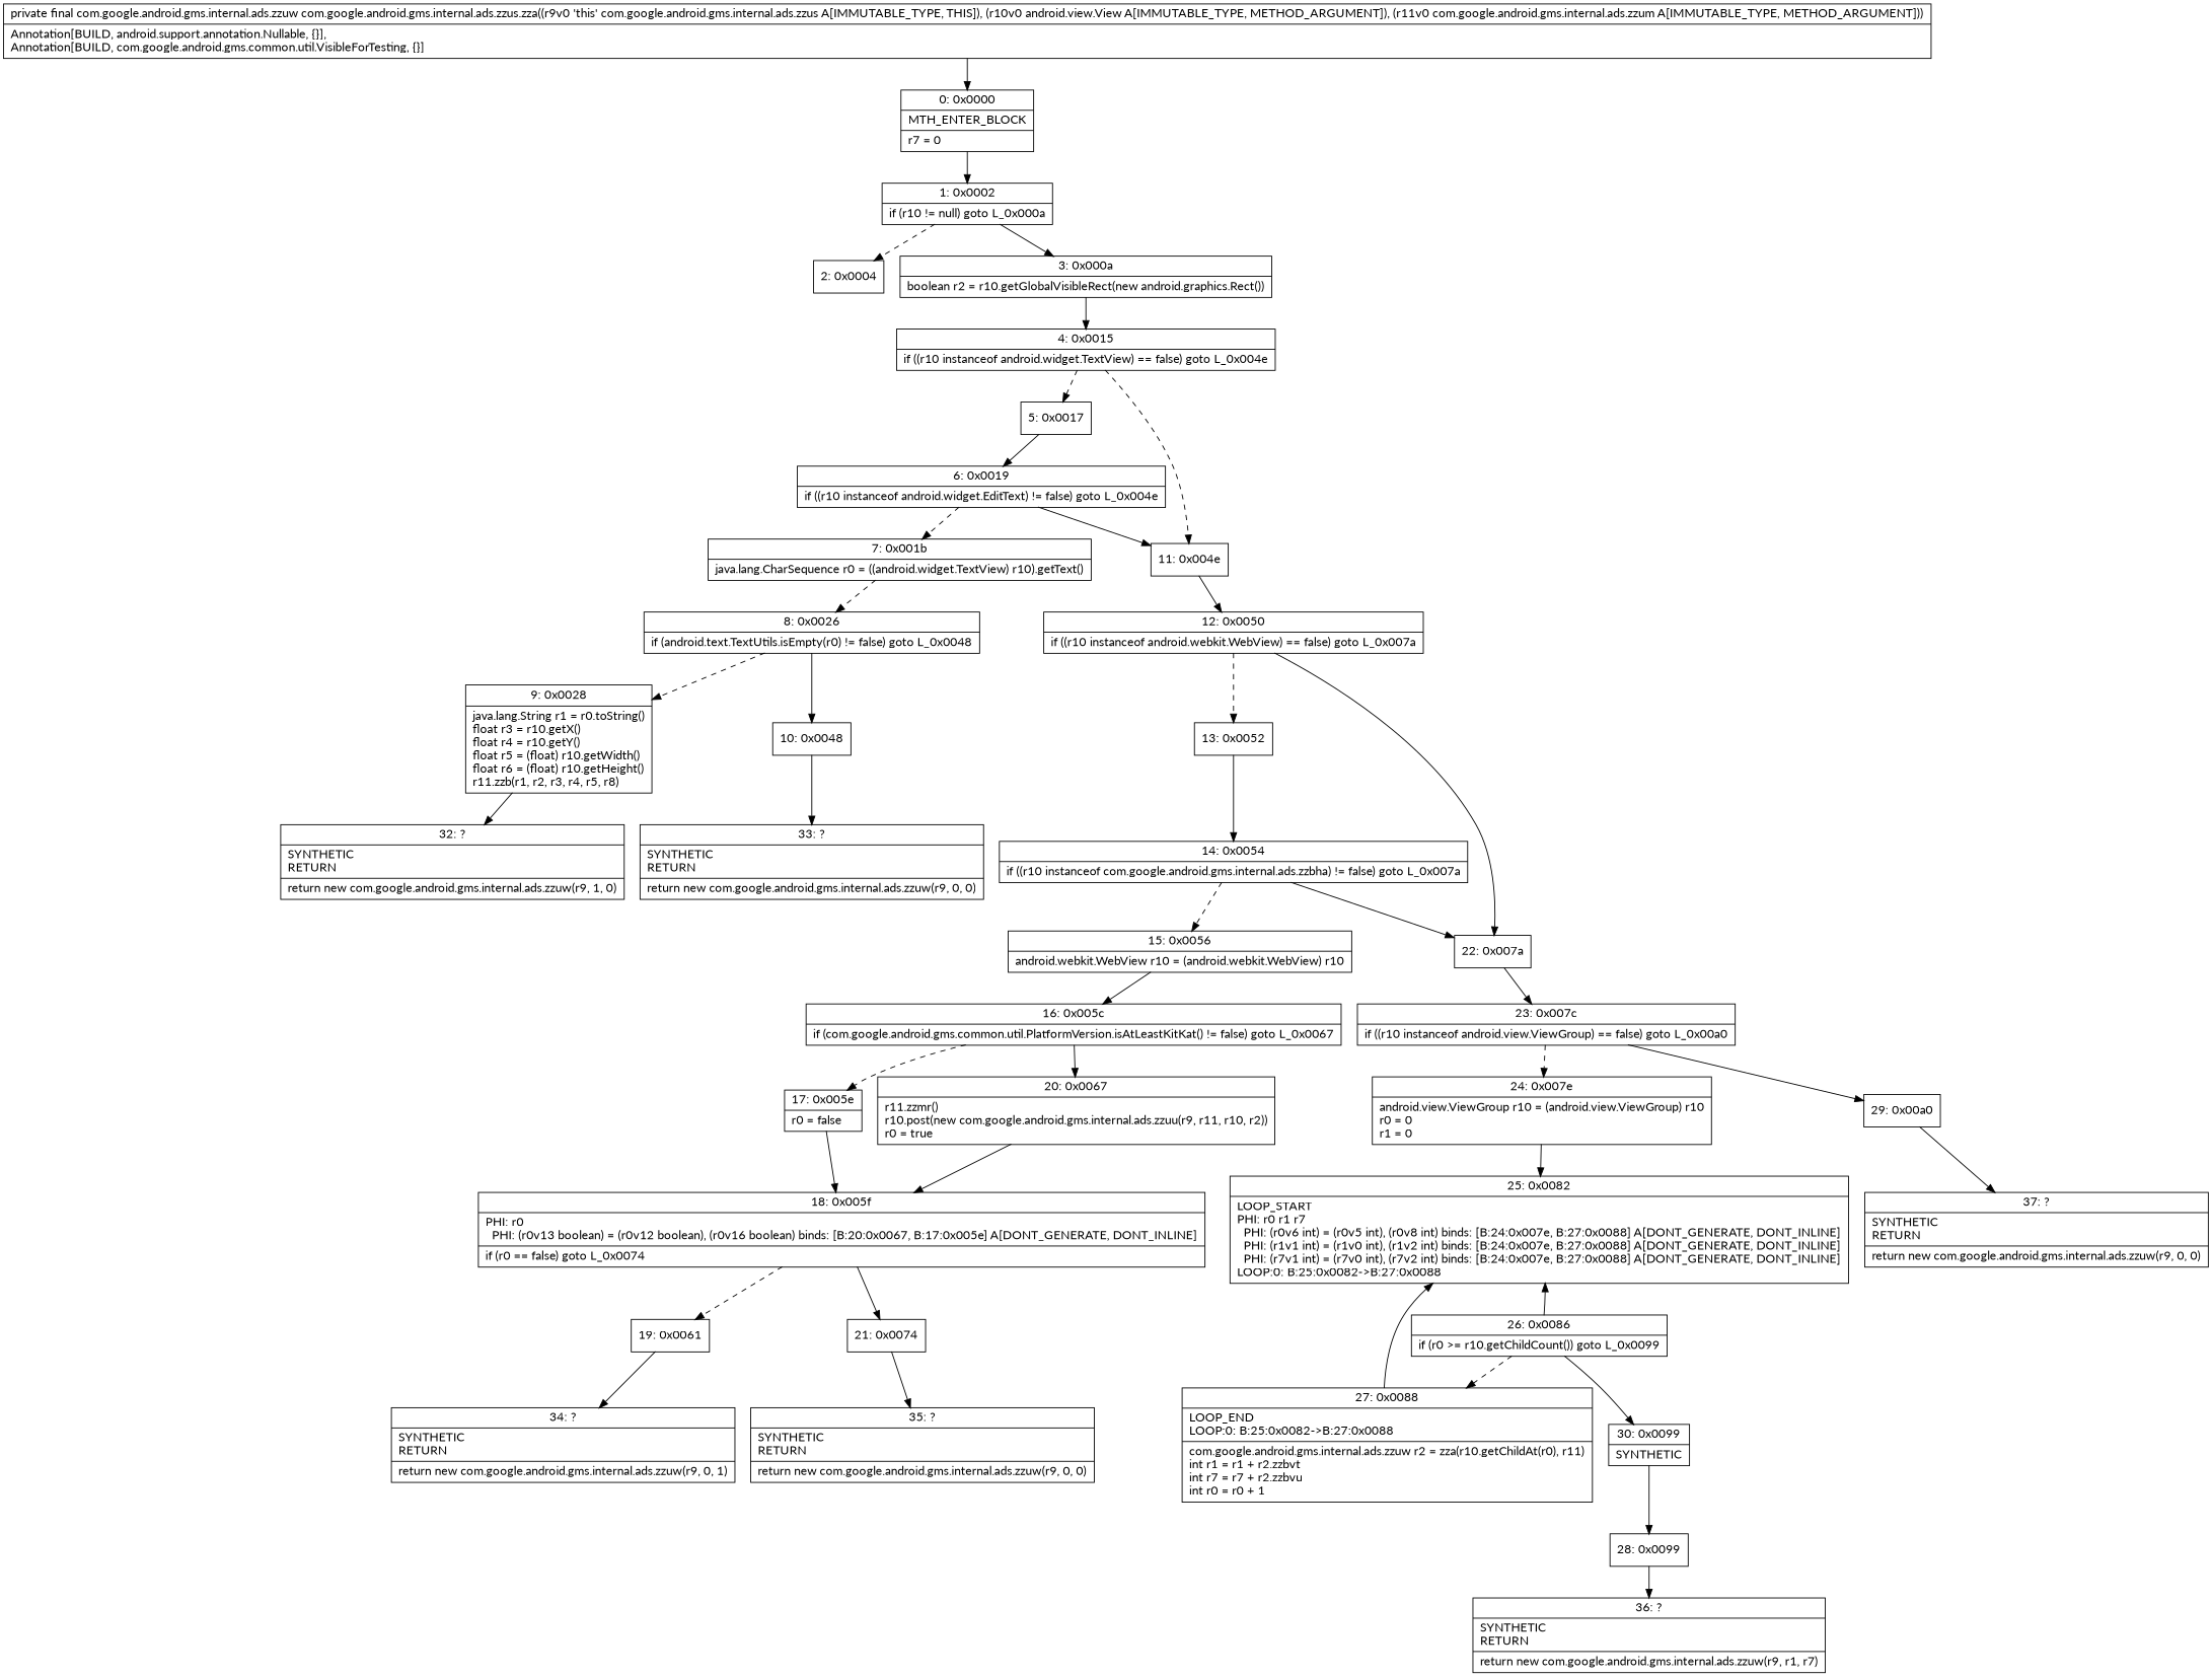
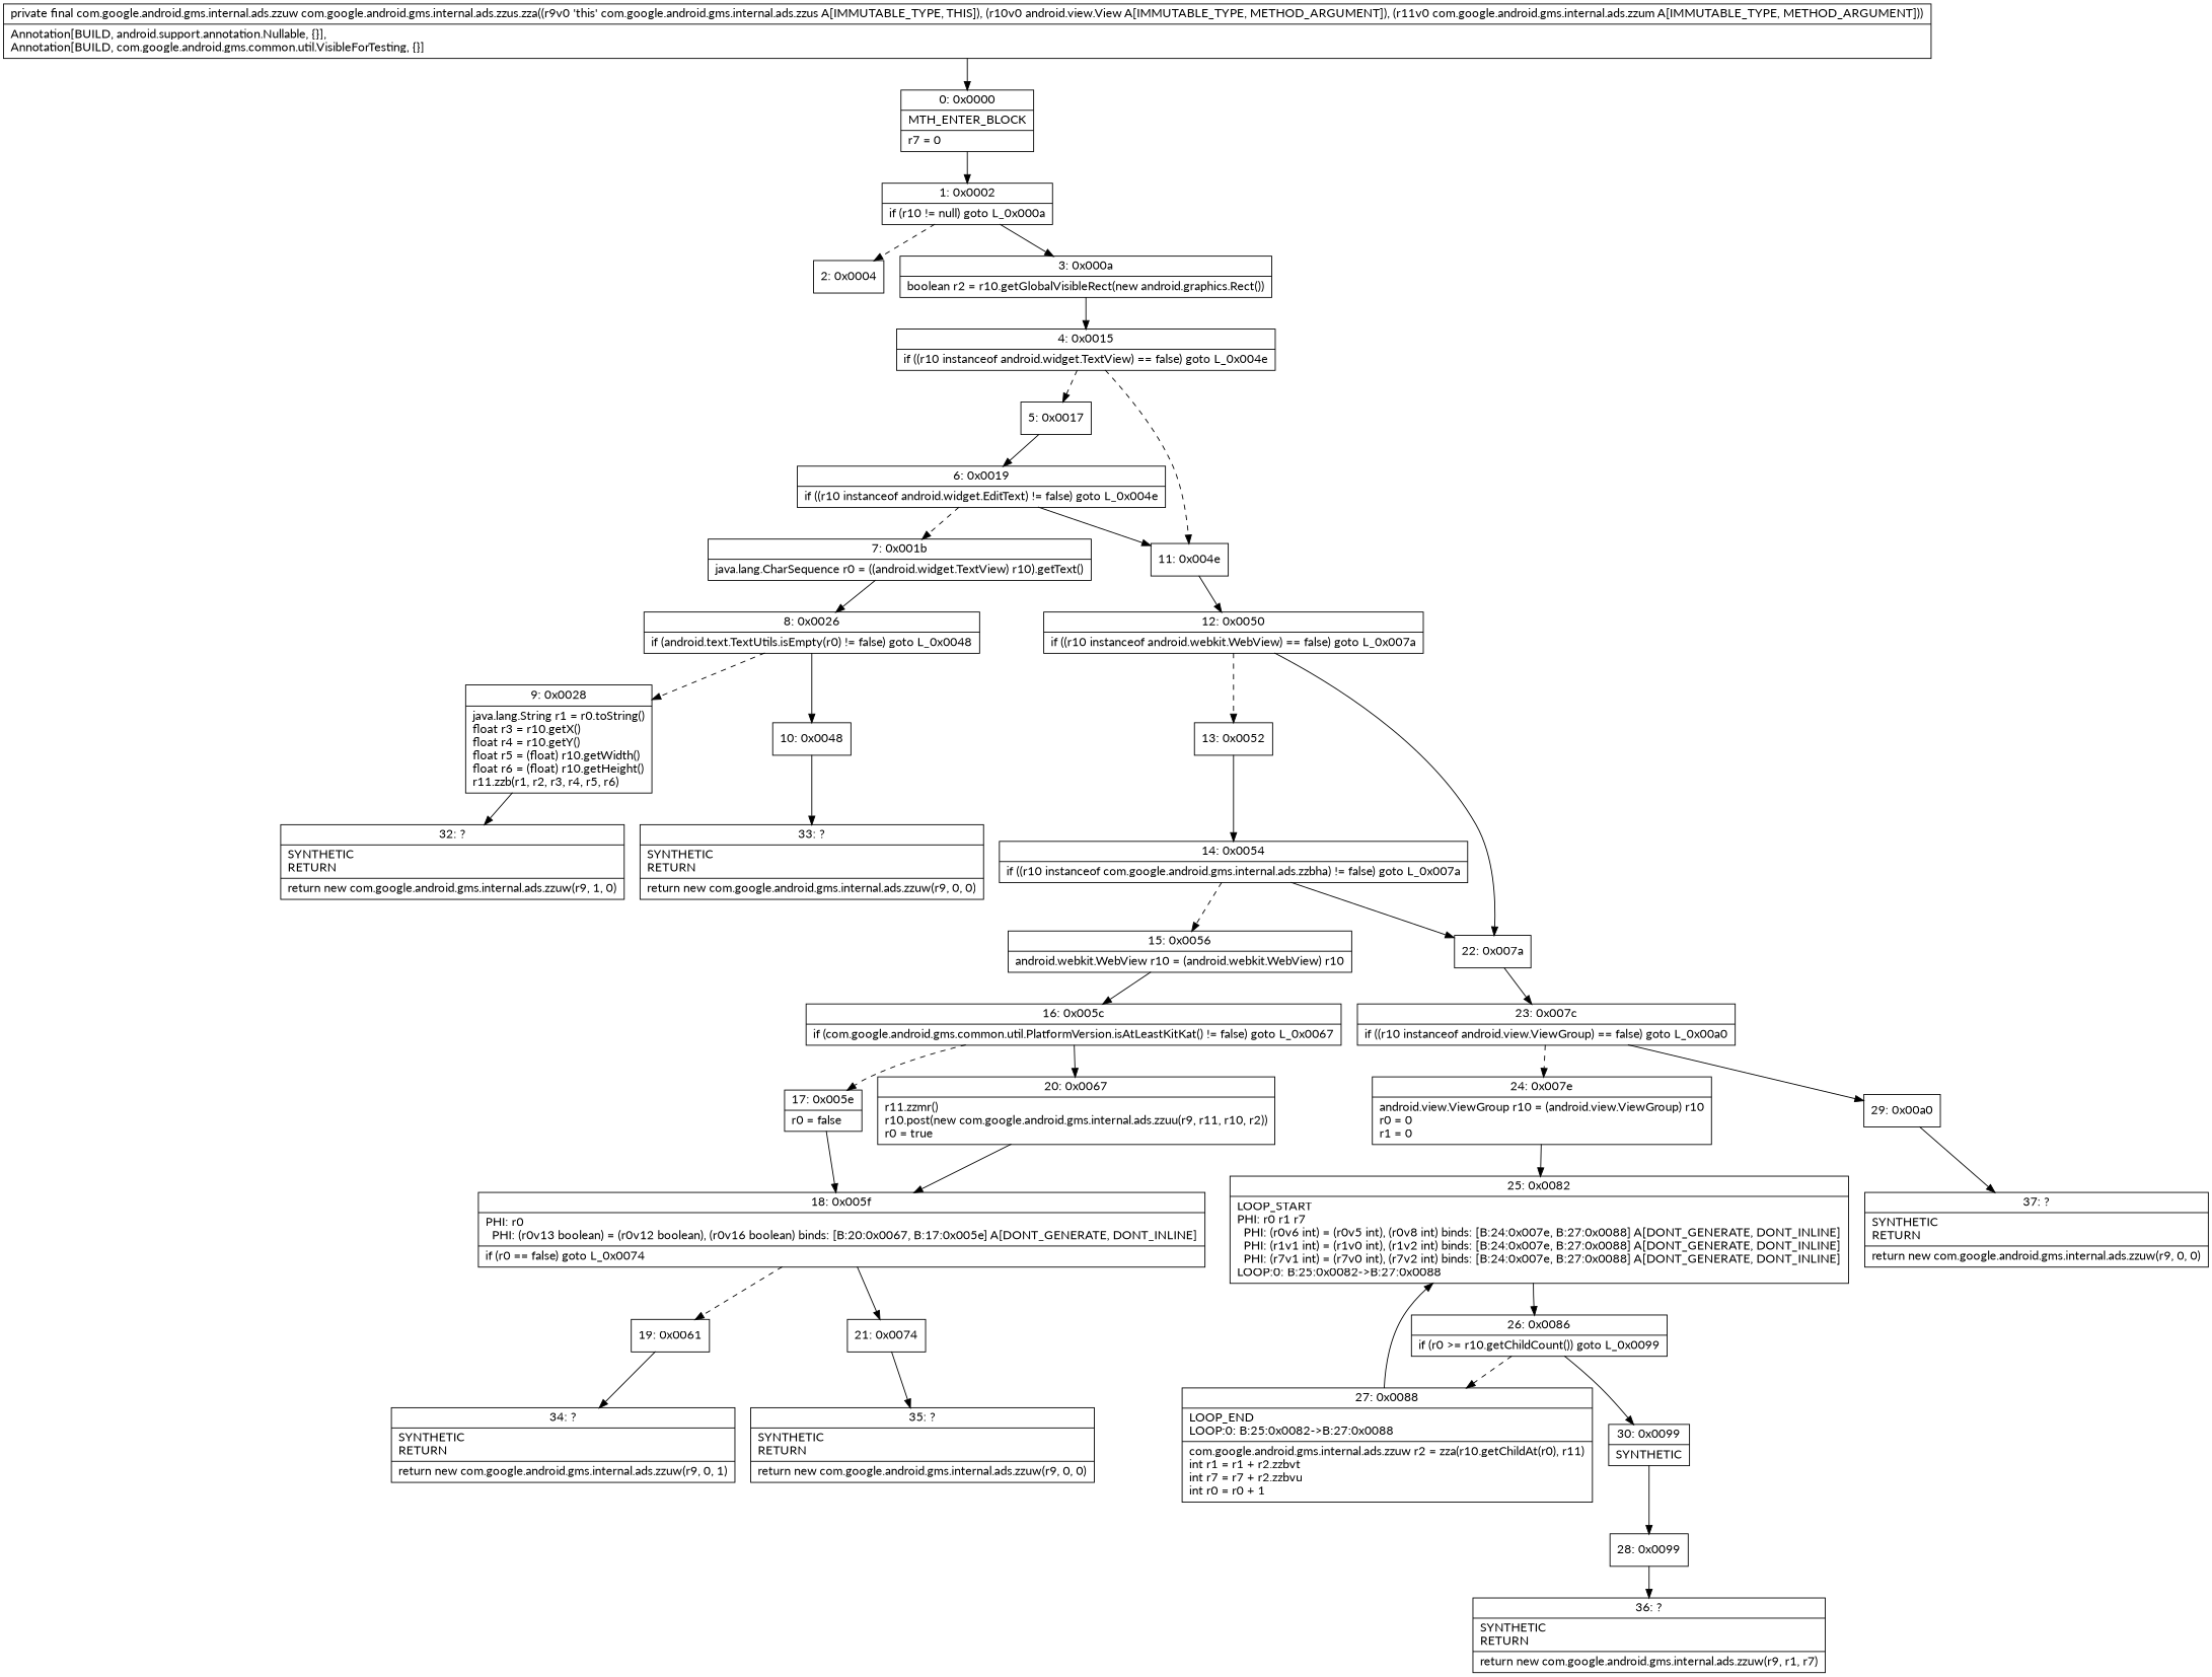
  digraph {
    fontname=Lato
    node [fontname=Lato shape=record]
    edge [fontname=Lato]
    n1 [label="{0\:\ 0x0000|MTH_ENTER_BLOCK\l|r7 = 0\l}"]
    n2 [label="{1\:\ 0x0002|if (r10 != null) goto L_0x000a\l}"]
    n3 [label="{2\:\ 0x0004}"]
    n4 [label="{3\:\ 0x000a|boolean r2 = r10.getGlobalVisibleRect(new android.graphics.Rect())\l}"]
    n5 [label="{4\:\ 0x0015|if ((r10 instanceof android.widget.TextView) == false) goto L_0x004e\l}"]
    n6 [label="{5\:\ 0x0017}"]
    n7 [label="{11\:\ 0x004e}"]
    n8 [label="{6\:\ 0x0019|if ((r10 instanceof android.widget.EditText) != false) goto L_0x004e\l}"]
    n9 [label="{12\:\ 0x0050|if ((r10 instanceof android.webkit.WebView) == false) goto L_0x007a\l}"]
    n10 [label="{7\:\ 0x001b|java.lang.CharSequence r0 = ((android.widget.TextView) r10).getText()\l}"]
    n11 [label="{8\:\ 0x0026|if (android.text.TextUtils.isEmpty(r0) != false) goto L_0x0048\l}"]
-   n12 [label="{9\:\ 0x0028|java.lang.String r1 = r0.toString()\lfloat r3 = r10.getX()\lfloat r4 = r10.getY()\lfloat r5 = (float) r10.getWidth()\lfloat r6 = (float) r10.getHeight()\lr11.zzb(r1, r2, r3, r4, r5, r8)\l}"]
+   n12 [label="{9\:\ 0x0028|java.lang.String r1 = r0.toString()\lfloat r3 = r10.getX()\lfloat r4 = r10.getY()\lfloat r5 = (float) r10.getWidth()\lfloat r6 = (float) r10.getHeight()\lr11.zzb(r1, r2, r3, r4, r5, r6)\l}"]
    n13 [label="{10\:\ 0x0048}"]
    n14 [label="{32\:\ ?|SYNTHETIC\lRETURN\l|return new com.google.android.gms.internal.ads.zzuw(r9, 1, 0)\l}"]
    n15 [label="{33\:\ ?|SYNTHETIC\lRETURN\l|return new com.google.android.gms.internal.ads.zzuw(r9, 0, 0)\l}"]
    n16 [label="{13\:\ 0x0052}"]
    n17 [label="{22\:\ 0x007a}"]
    n18 [label="{14\:\ 0x0054|if ((r10 instanceof com.google.android.gms.internal.ads.zzbha) != false) goto L_0x007a\l}"]
    n19 [label="{23\:\ 0x007c|if ((r10 instanceof android.view.ViewGroup) == false) goto L_0x00a0\l}"]
    n20 [label="{15\:\ 0x0056|android.webkit.WebView r10 = (android.webkit.WebView) r10\l}"]
    n21 [label="{16\:\ 0x005c|if (com.google.android.gms.common.util.PlatformVersion.isAtLeastKitKat() != false) goto L_0x0067\l}"]
    n22 [label="{17\:\ 0x005e|r0 = false\l}"]
    n23 [label="{20\:\ 0x0067|r11.zzmr()\lr10.post(new com.google.android.gms.internal.ads.zzuu(r9, r11, r10, r2))\lr0 = true\l}"]
    n24 [label="{18\:\ 0x005f|PHI: r0 \l  PHI: (r0v13 boolean) = (r0v12 boolean), (r0v16 boolean) binds: [B:20:0x0067, B:17:0x005e] A[DONT_GENERATE, DONT_INLINE]\l|if (r0 == false) goto L_0x0074\l}"]
    n25 [label="{19\:\ 0x0061}"]
    n26 [label="{21\:\ 0x0074}"]
    n27 [label="{34\:\ ?|SYNTHETIC\lRETURN\l|return new com.google.android.gms.internal.ads.zzuw(r9, 0, 1)\l}"]
    n28 [label="{35\:\ ?|SYNTHETIC\lRETURN\l|return new com.google.android.gms.internal.ads.zzuw(r9, 0, 0)\l}"]
    n29 [label="{24\:\ 0x007e|android.view.ViewGroup r10 = (android.view.ViewGroup) r10\lr0 = 0\lr1 = 0\l}"]
    n30 [label="{29\:\ 0x00a0}"]
    n31 [label="{25\:\ 0x0082|LOOP_START\lPHI: r0 r1 r7 \l  PHI: (r0v6 int) = (r0v5 int), (r0v8 int) binds: [B:24:0x007e, B:27:0x0088] A[DONT_GENERATE, DONT_INLINE]\l  PHI: (r1v1 int) = (r1v0 int), (r1v2 int) binds: [B:24:0x007e, B:27:0x0088] A[DONT_GENERATE, DONT_INLINE]\l  PHI: (r7v1 int) = (r7v0 int), (r7v2 int) binds: [B:24:0x007e, B:27:0x0088] A[DONT_GENERATE, DONT_INLINE]\lLOOP:0: B:25:0x0082\-\>B:27:0x0088\l}"]
    n32 [label="{37\:\ ?|SYNTHETIC\lRETURN\l|return new com.google.android.gms.internal.ads.zzuw(r9, 0, 0)\l}"]
    n33 [label="{26\:\ 0x0086|if (r0 \>= r10.getChildCount()) goto L_0x0099\l}"]
    n34 [label="{27\:\ 0x0088|LOOP_END\lLOOP:0: B:25:0x0082\-\>B:27:0x0088\l|com.google.android.gms.internal.ads.zzuw r2 = zza(r10.getChildAt(r0), r11)\lint r1 = r1 + r2.zzbvt\lint r7 = r7 + r2.zzbvu\lint r0 = r0 + 1\l}"]
    n35 [label="{30\:\ 0x0099|SYNTHETIC\l}"]
    n36 [label="{28\:\ 0x0099}"]
    n37 [label="{36\:\ ?|SYNTHETIC\lRETURN\l|return new com.google.android.gms.internal.ads.zzuw(r9, r1, r7)\l}"]
    n38 [label="{private final com.google.android.gms.internal.ads.zzuw com.google.android.gms.internal.ads.zzus.zza((r9v0 'this' com.google.android.gms.internal.ads.zzus A[IMMUTABLE_TYPE, THIS]), (r10v0 android.view.View A[IMMUTABLE_TYPE, METHOD_ARGUMENT]), (r11v0 com.google.android.gms.internal.ads.zzum A[IMMUTABLE_TYPE, METHOD_ARGUMENT]))  | Annotation[BUILD, android.support.annotation.Nullable, \{\}], \lAnnotation[BUILD, com.google.android.gms.common.util.VisibleForTesting, \{\}]\l}"]
    n1 -> n2
    n2 -> n3 [style=dashed]
    n2 -> n4
    n4 -> n5
    n5 -> n6 [style=dashed]
    n5 -> n7 [style=dashed]
    n6 -> n8
    n7 -> n9
    n8 -> n7
    n8 -> n10 [style=dashed]
    n9 -> n16 [style=dashed]
    n9 -> n17
-   n10 -> n11 [style=dashed]
+   n10 -> n11
    n11 -> n12 [style=dashed]
    n11 -> n13
    n12 -> n14
    n13 -> n15
    n16 -> n18
    n17 -> n19
    n18 -> n17
    n18 -> n20 [style=dashed]
    n19 -> n29 [style=dashed]
    n19 -> n30
    n20 -> n21
    n21 -> n22 [style=dashed]
    n21 -> n23
    n22 -> n24
    n23 -> n24
    n24 -> n25 [style=dashed]
    n24 -> n26
    n25 -> n27
    n26 -> n28
    n29 -> n31
    n30 -> n32
-   n33 -> n31
+   n31 -> n33
    n33 -> n34 [style=dashed]
    n33 -> n35
    n34 -> n31
    n35 -> n36
    n36 -> n37
    n38 -> n1
  }
